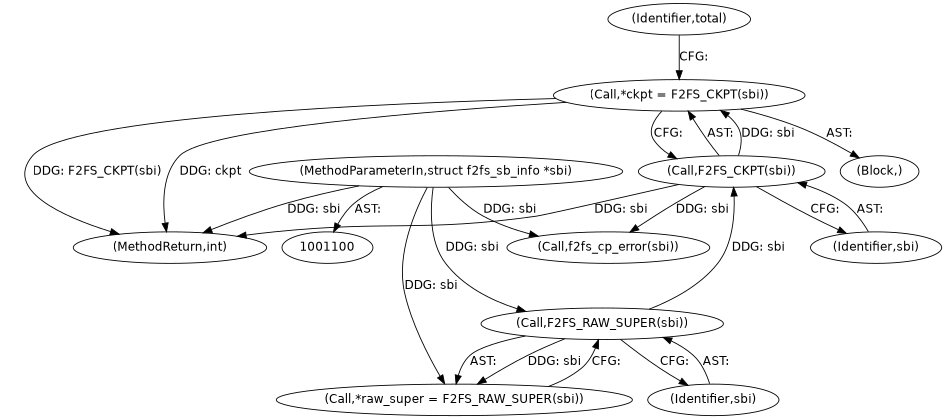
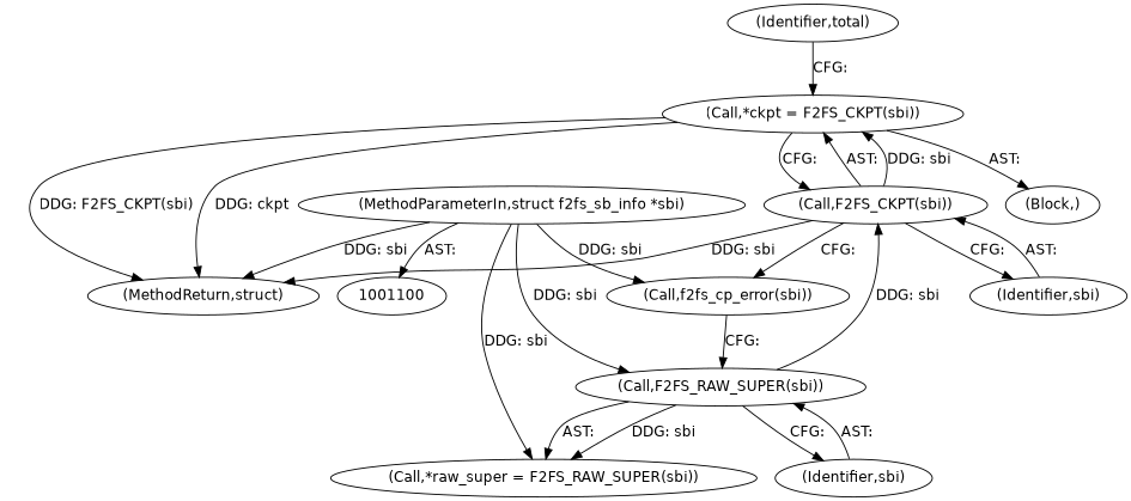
  digraph {
    fontname="DejaVu Sans"
    node [fontname="DejaVu Sans"]
    edge [fontname="DejaVu Sans"]
    n1 [label="(Call,*ckpt = F2FS_CKPT(sbi))"]
    n2 [label="(Call,F2FS_CKPT(sbi))"]
    n3 [label="(Block,)"]
-   n4 [label="(MethodReturn,int)"]
+   n4 [label="(MethodReturn,struct)"]
    n5 [label="(Identifier,sbi)"]
    n6 [label="(Call,f2fs_cp_error(sbi))"]
    n7 [label="(Call,F2FS_RAW_SUPER(sbi))"]
    n8 [label="(Call,*raw_super = F2FS_RAW_SUPER(sbi))"]
    n9 [label="(Identifier,sbi)"]
    n10 [label="(MethodParameterIn,struct f2fs_sb_info *sbi)"]
    n11 [label=1001100]
    n12 [label="(Identifier,total)"]
    n1 -> n2 [label="CFG: "]
    n1 -> n3 [label="AST: "]
    n1 -> n4 [label="DDG: ckpt"]
    n1 -> n4 [label="DDG: F2FS_CKPT(sbi)"]
    n2 -> n1 [label="AST: "]
    n2 -> n1 [label="DDG: sbi"]
    n2 -> n4 [label="DDG: sbi"]
    n2 -> n5 [label="CFG: "]
-   n2 -> n6 [label="DDG: sbi"]
+   n2 -> n6 [label="CFG: "]
    n5 -> n2 [label="AST: "]
    n7 -> n2 [label="DDG: sbi"]
    n7 -> n8 [label="AST: "]
    n7 -> n8 [label="DDG: sbi"]
    n7 -> n9 [label="CFG: "]
-   n8 -> n7 [label="CFG: "]
+   n6 -> n7 [label="CFG: "]
    n9 -> n7 [label="AST: "]
    n10 -> n4 [label="DDG: sbi"]
    n10 -> n6 [label="DDG: sbi"]
    n10 -> n7 [label="DDG: sbi"]
    n10 -> n8 [label="DDG: sbi"]
    n10 -> n11 [label="AST: "]
    n12 -> n1 [label="CFG: "]
  }
